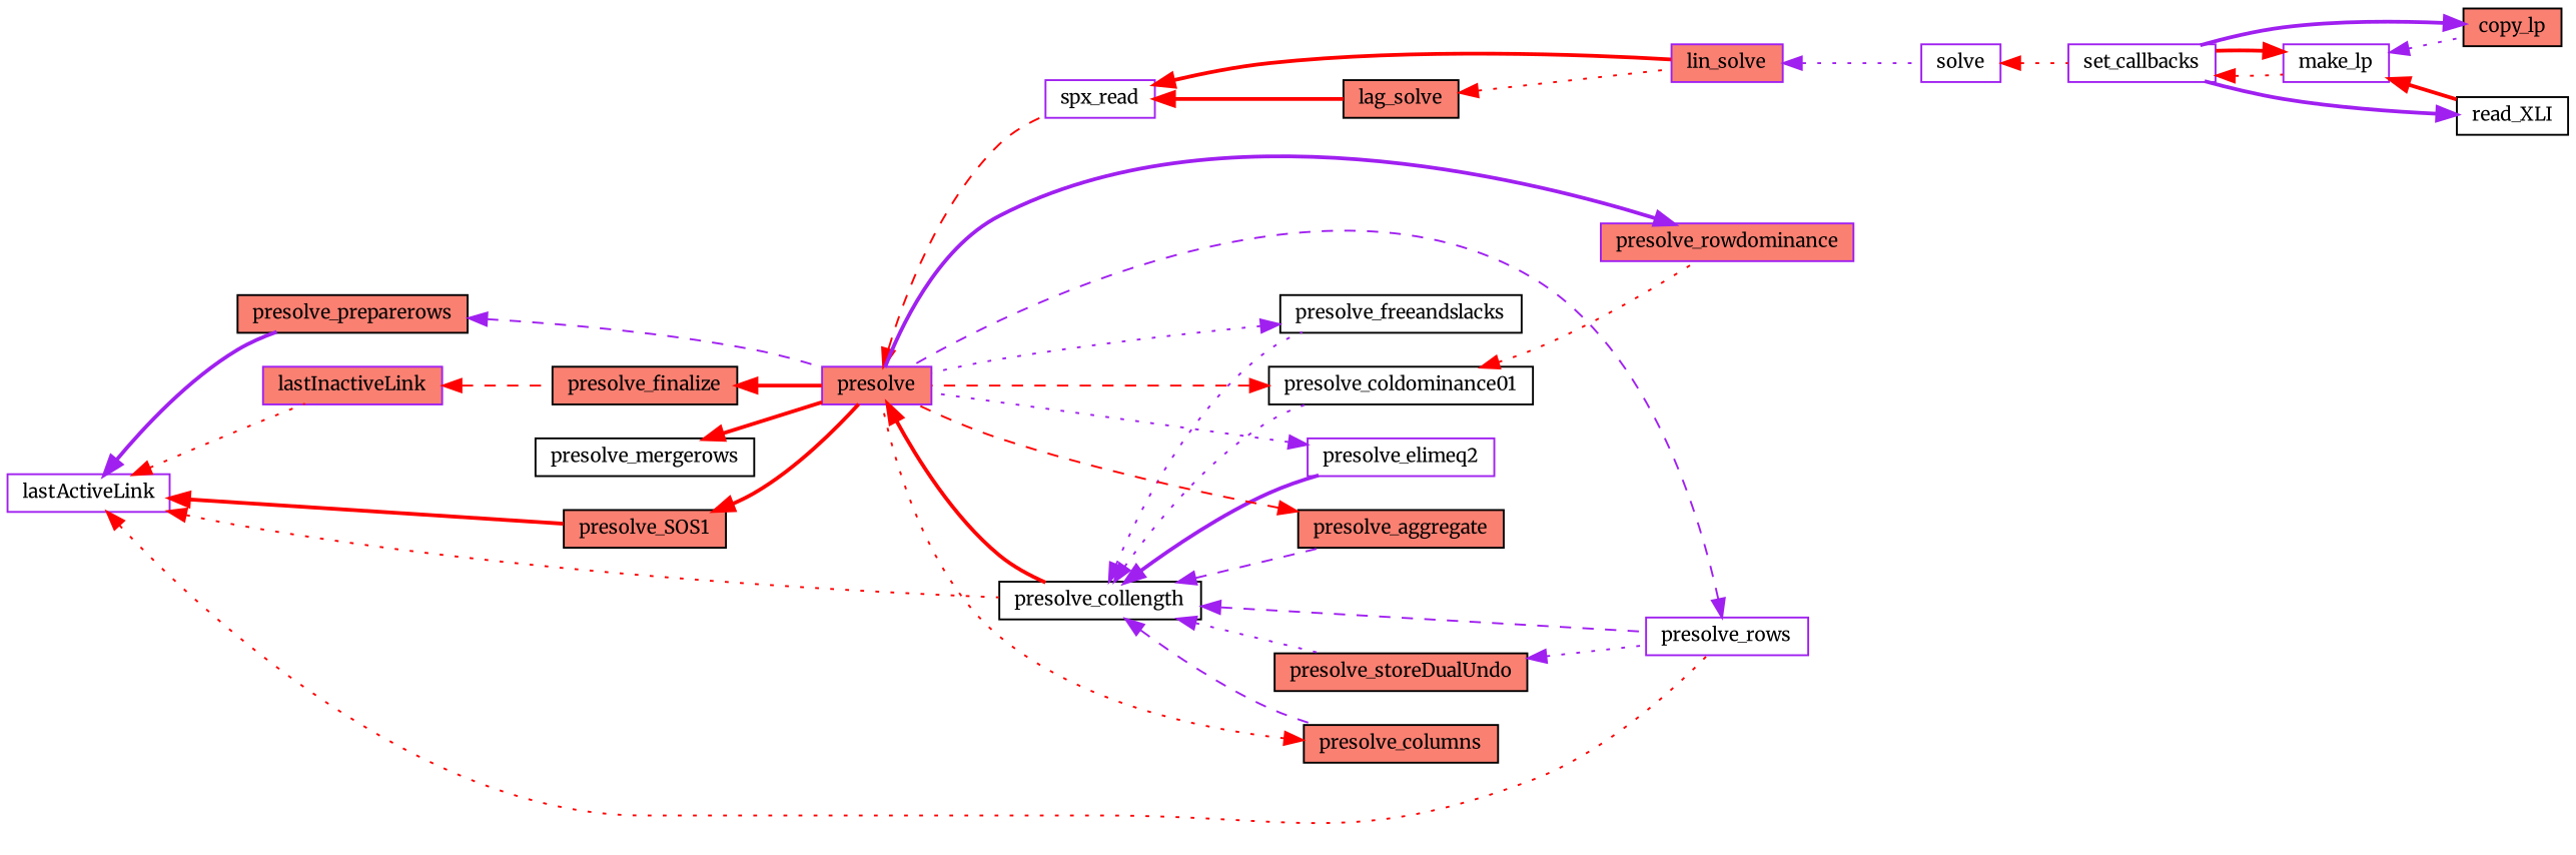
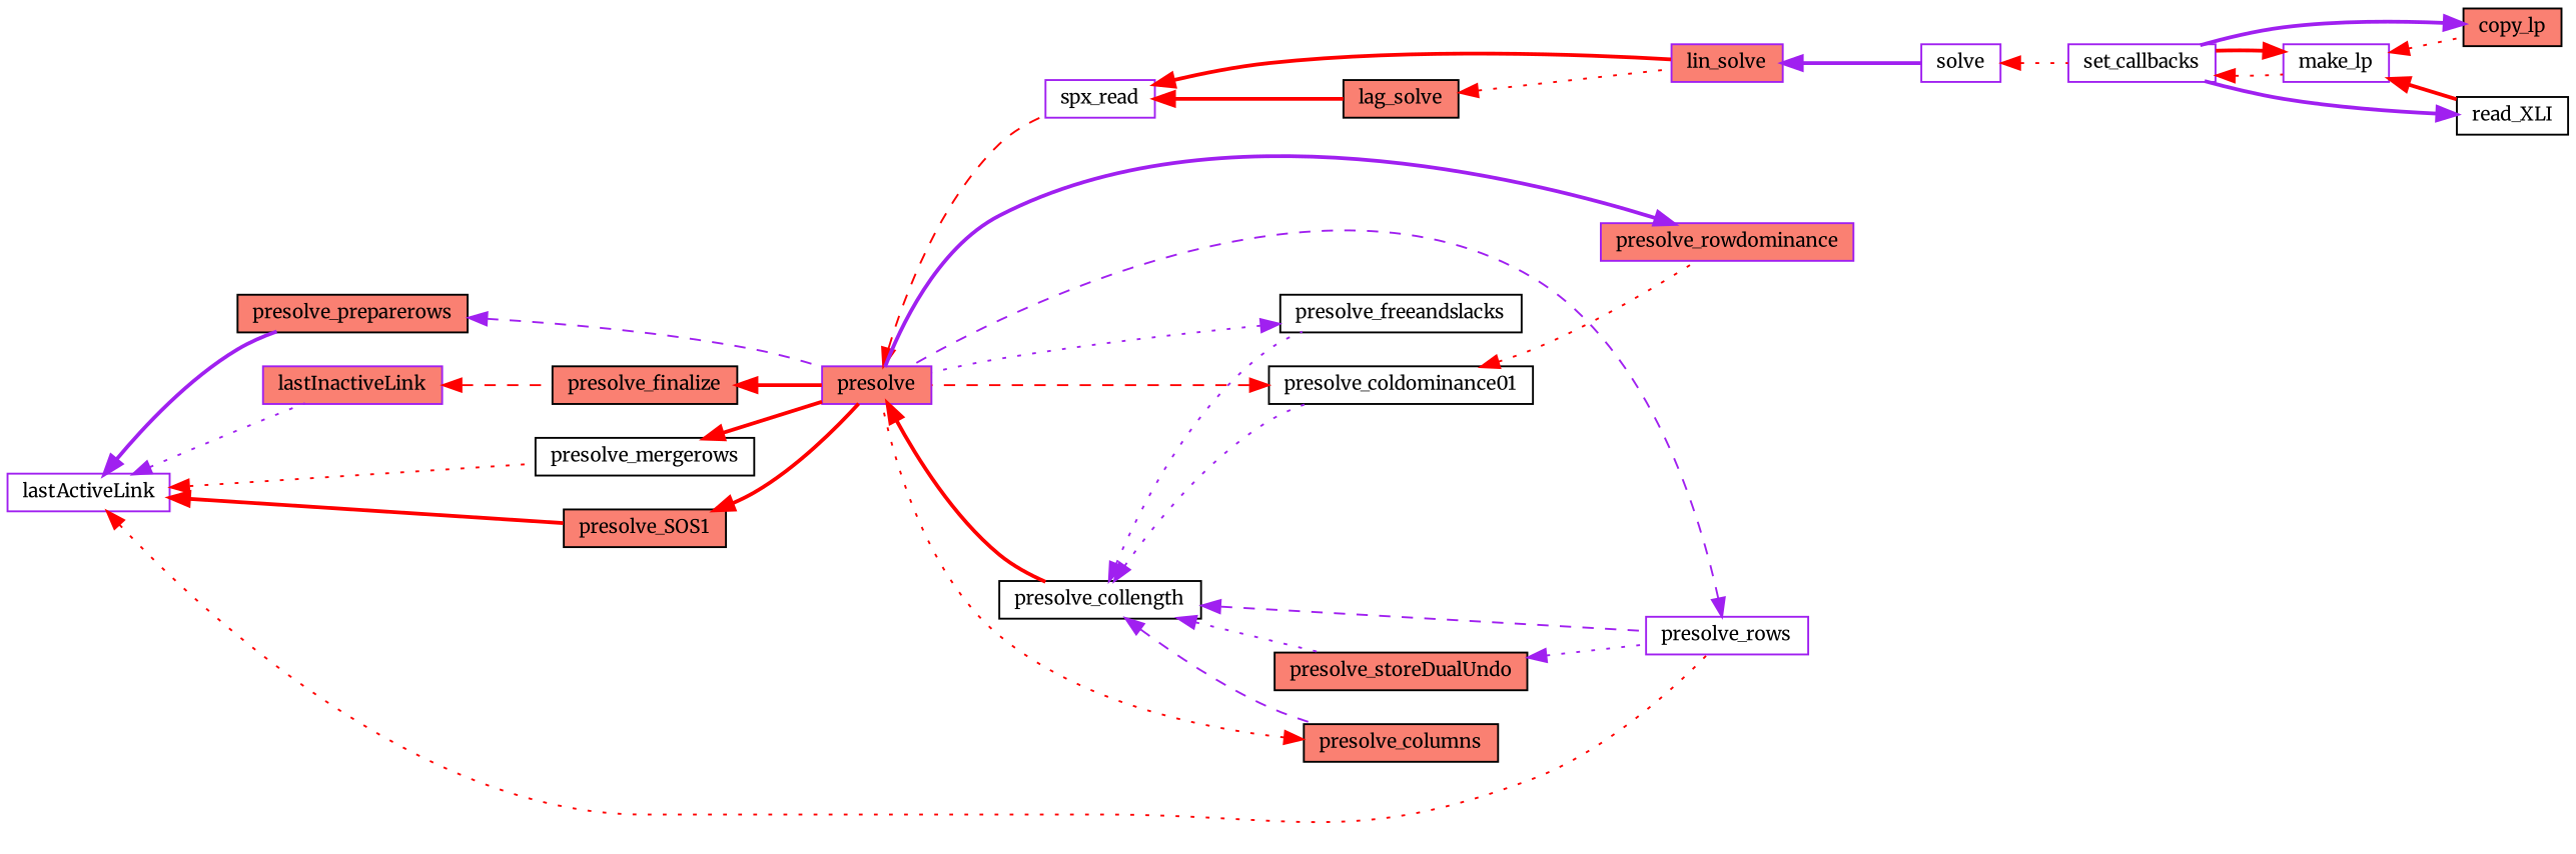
  digraph {
    fontname=Merriweather
    rankdir=LR
    node [color=black fillcolor=white fontname=Merriweather fontsize=10 shape=record style=filled]
    edge [color=red dir=back fontname=Merriweather fontsize=10 labelfontname=Helvetica labelfontsize=10 style=dotted]
    n1 [color=purple fontcolor=black height=0.2 label=lastActiveLink width=0.4]
    n2 [height=0.2 label=presolve_mergerows width=0.4]
    n3 [color=purple height=0.2 label=presolve_rows width=0.4]
    n4 [fillcolor=salmon height=0.2 label=presolve_SOS1 width=0.4]
    n5 [fillcolor=salmon height=0.2 label=presolve_preparerows width=0.4]
    n6 [color=purple fillcolor=salmon height=0.2 label=lastInactiveLink width=0.4]
    n7 [color=purple fillcolor=salmon height=0.2 label=presolve width=0.4]
    n8 [fillcolor=salmon height=0.2 label=presolve_finalize width=0.4]
    n9 [height=0.2 label=presolve_collength width=0.4]
    n10 [color=purple height=0.2 label=spx_read width=0.4]
    n11 [fillcolor=salmon height=0.2 label=presolve_storeDualUndo width=0.4]
-   n12 [color=purple height=0.2 label=presolve_elimeq2 width=0.4]
    n13 [height=0.2 label=presolve_coldominance01 width=0.4]
-   n14 [fillcolor=salmon height=0.2 label=presolve_aggregate width=0.4]
    n15 [fillcolor=salmon height=0.2 label=presolve_columns width=0.4]
    n16 [height=0.2 label=presolve_freeandslacks width=0.4]
    n17 [fillcolor=salmon height=0.2 label=lag_solve width=0.4]
    n18 [color=purple fillcolor=salmon height=0.2 label=lin_solve width=0.4]
    n19 [color=purple fillcolor=salmon height=0.2 label=presolve_rowdominance width=0.4]
    n20 [color=purple height=0.2 label=solve width=0.4]
    n21 [color=purple height=0.2 label=set_callbacks width=0.4]
    n22 [color=purple height=0.2 label=make_lp width=0.4]
    n23 [fillcolor=salmon height=0.2 label=copy_lp width=0.4]
    n24 [height=0.2 label=read_XLI width=0.4]
-   n1 -> n9
+   n1 -> n2
    n1 -> n3
    n1 -> n4 [style=bold]
    n1 -> n5 [color=purple style=bold]
-   n1 -> n6
+   n1 -> n6 [color=purple]
    n2 -> n7 [style=bold]
    n3 -> n7 [color=purple style=dashed]
    n4 -> n7 [style=bold]
    n5 -> n7 [color=purple style=dashed]
    n6 -> n8 [style=dashed]
    n7 -> n9 [style=bold]
    n7 -> n10 [style=dashed]
    n8 -> n7 [style=bold]
    n9 -> n3 [color=purple style=dashed]
    n9 -> n11 [color=purple]
-   n9 -> n12 [color=purple style=bold]
    n9 -> n13 [color=purple]
-   n9 -> n14 [color=purple style=dashed]
    n9 -> n15 [color=purple style=dashed]
    n9 -> n16 [color=purple]
    n10 -> n17 [style=bold]
    n10 -> n18 [style=bold]
    n11 -> n3 [color=purple]
-   n12 -> n7 [color=purple]
    n13 -> n7 [style=dashed]
    n13 -> n19
-   n14 -> n7 [style=dashed]
    n15 -> n7
    n16 -> n7 [color=purple]
    n17 -> n18
-   n18 -> n20 [color=purple]
+   n18 -> n20 [color=purple style=bold]
    n19 -> n7 [color=purple style=bold]
    n20 -> n21
    n21 -> n22
    n22 -> n21 [style=bold]
-   n22 -> n23 [color=purple]
+   n22 -> n23
    n22 -> n24 [style=bold]
    n23 -> n21 [color=purple style=bold]
    n24 -> n21 [color=purple style=bold]
  }
